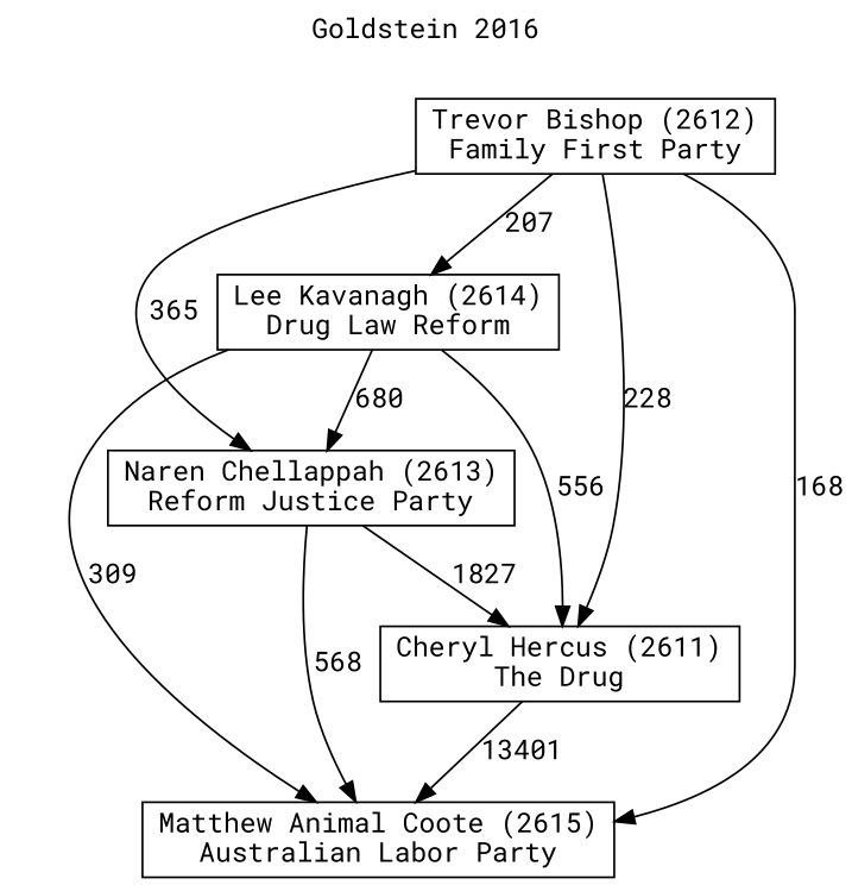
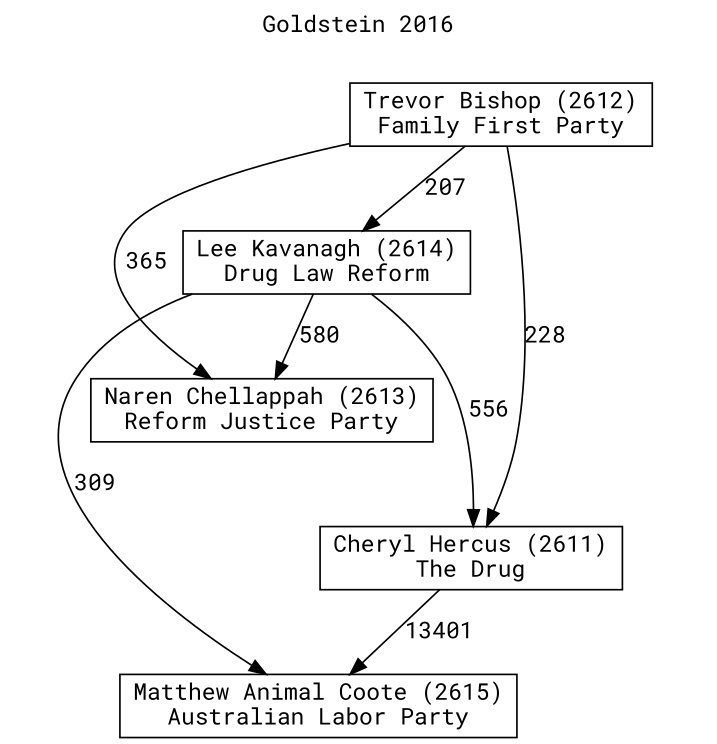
  digraph {
    fontname="Roboto Mono"
    label="Goldstein 2016"
    labelloc=t
    mclimit=10
    node [fontname="Roboto Mono" shape=box]
    edge [fontname="Roboto Mono"]
    n1 [label="Matthew Animal Coote (2615)\nAustralian Labor Party"]
    n2 [label="Naren Chellappah (2613)\nReform Justice Party"]
    n3 [label="Cheryl Hercus (2611)\nThe Drug"]
    n4 [label="Trevor Bishop (2612)\nFamily First Party"]
    n5 [label="Lee Kavanagh (2614)\nDrug Law Reform"]
-   n2 -> n1 [label=568]
-   n2 -> n3 [label=1827]
    n3 -> n1 [label=13401]
-   n4 -> n1 [label=168]
    n4 -> n2 [label=365]
    n4 -> n3 [label=228]
    n4 -> n5 [label=207]
    n5 -> n1 [label=309]
-   n5 -> n2 [label=680]
+   n5 -> n2 [label=580]
    n5 -> n3 [label=556]
  }
